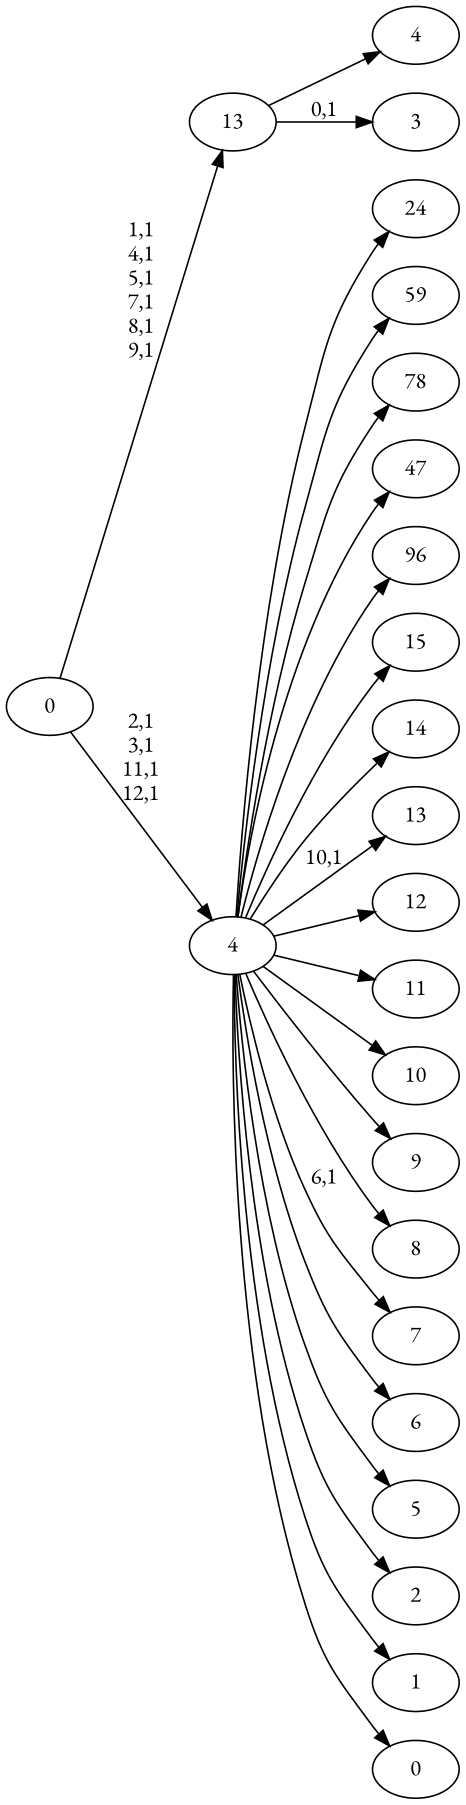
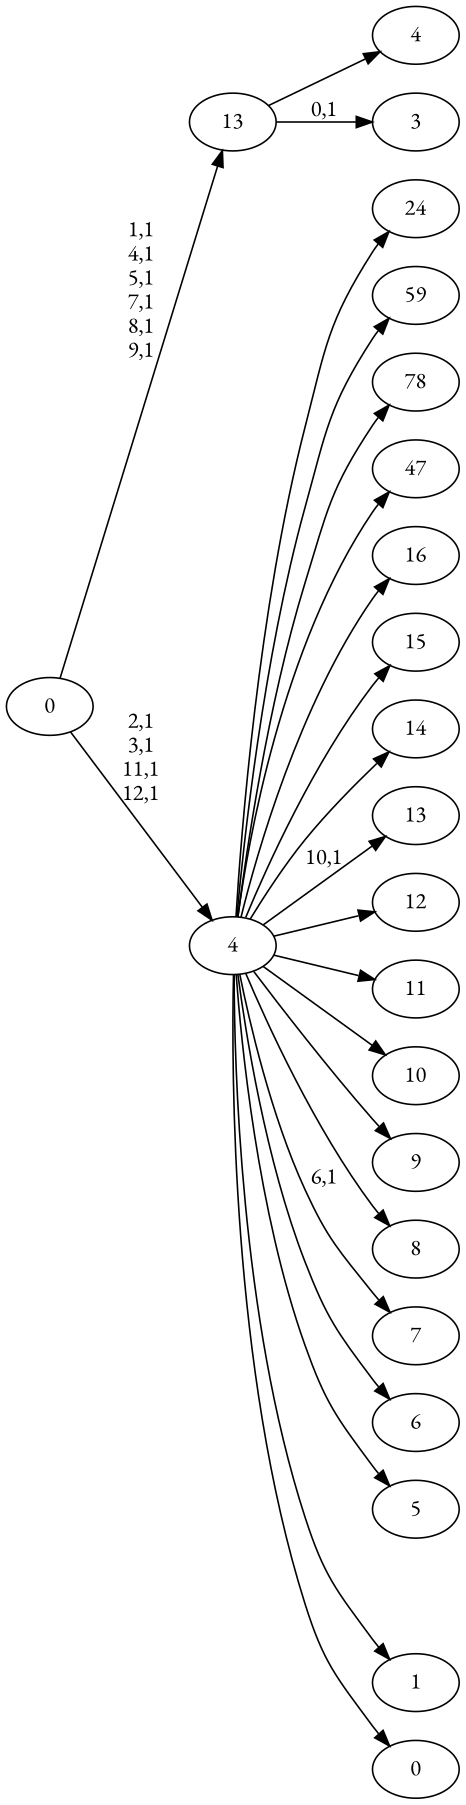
  digraph {
    fontname="EB Garamond"
    rankdir=LR
    node [fontname="EB Garamond"]
    edge [fontname="EB Garamond"]
    n1 [label=24]
    n2 [label=59]
    n3 [label=78]
    n4 [label=47]
-   n5 [label=96]
+   n5 [label=16]
    n6 [label=15]
    n7 [label=14]
    n8 [label=13]
    n9 [label=12]
    n10 [label=11]
    n11 [label=10]
    n12 [label=9]
    n13 [label=8]
    n14 [label=7]
    n15 [label=6]
    n16 [label=5]
    n17 [label=4]
    n18 [label=3]
    13
-   n20 [label=2]
    n21 [label=1]
    n22 [label=0]
    4
    0
    13 -> n17
    13 -> n18 [label="0,1"]
    4 -> n1
    4 -> n2
    4 -> n3
    4 -> n4
    4 -> n5
    4 -> n6
    4 -> n7
    4 -> n8 [label="10,1"]
    4 -> n9
    4 -> n10
    4 -> n11
    4 -> n12
    4 -> n13
    4 -> n14 [label="6,1"]
    4 -> n15
    4 -> n16
-   4 -> n20
    4 -> n21
    4 -> n22
    0 -> 13 [label="1,1\n4,1\n5,1\n7,1\n8,1\n9,1"]
    0 -> 4 [label="2,1\n3,1\n11,1\n12,1"]
  }
